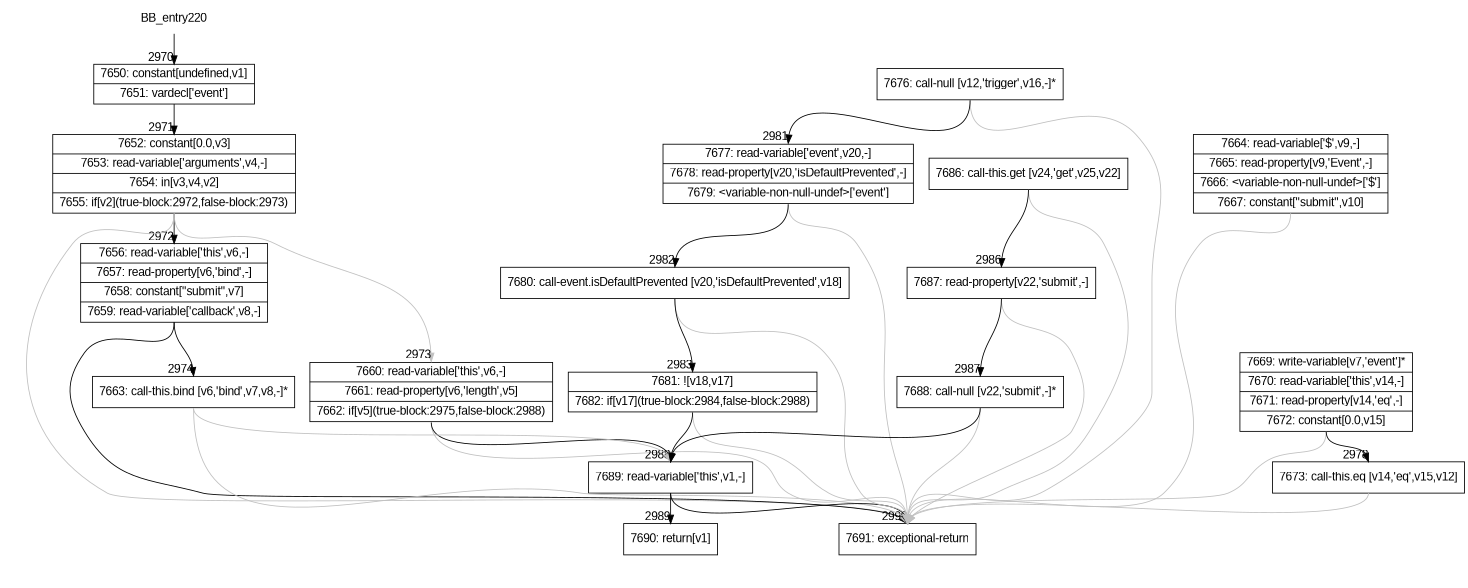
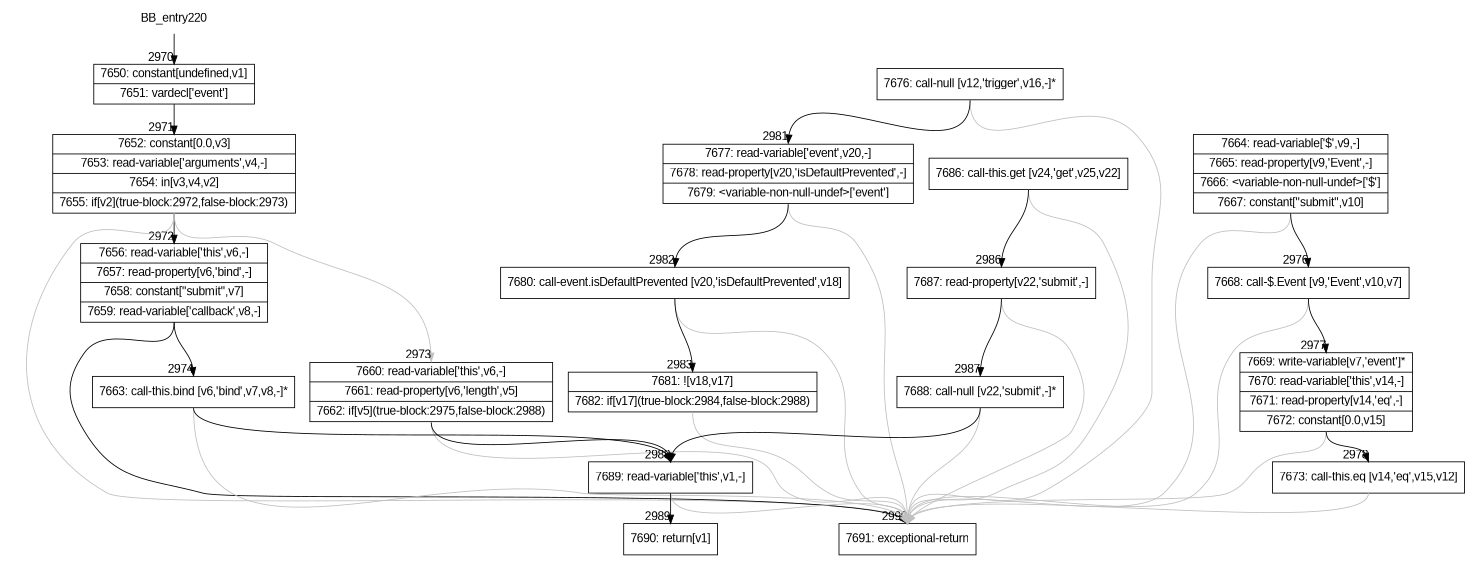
  digraph {
    fontname="Liberation Sans"
    rankdir=TD
    node [fontname="Liberation Sans" shape=record]
    edge [fontname="Liberation Sans" headport=n tailport=s]
    n1 [label=BB_entry220 shape=none]
    n2 [label="{7650: constant[undefined,v1]|7651: vardecl['event']}"]
    n3 [label="{7652: constant[0.0,v3]|7653: read-variable['arguments',v4,-]|7654: in[v3,v4,v2]|7655: if[v2](true-block:2972,false-block:2973)}"]
    n4 [label="{7656: read-variable['this',v6,-]|7657: read-property[v6,'bind',-]|7658: constant[\"submit\",v7]|7659: read-variable['callback',v8,-]}"]
    n5 [label="{7660: read-variable['this',v6,-]|7661: read-property[v6,'length',v5]|7662: if[v5](true-block:2975,false-block:2988)}"]
    n6 [label="{7691: exceptional-return}"]
    n7 [label="{7663: call-this.bind [v6,'bind',v7,v8,-]*}"]
    n8 [label="{7689: read-variable['this',v1,-]}"]
    n9 [label="{7664: read-variable['$',v9,-]|7665: read-property[v9,'Event',-]|7666: \<variable-non-null-undef\>['$']|7667: constant[\"submit\",v10]}"]
+   n10 [label="{7668: call-$.Event [v9,'Event',v10,v7]}"]
    n11 [label="{7690: return[v1]}"]
    n12 [label="{7669: write-variable[v7,'event']*|7670: read-variable['this',v14,-]|7671: read-property[v14,'eq',-]|7672: constant[0.0,v15]}"]
    n13 [label="{7673: call-this.eq [v14,'eq',v15,v12]}"]
    n14 [label="{7676: call-null [v12,'trigger',v16,-]*}"]
    n15 [label="{7677: read-variable['event',v20,-]|7678: read-property[v20,'isDefaultPrevented',-]|7679: \<variable-non-null-undef\>['event']}"]
    n16 [label="{7680: call-event.isDefaultPrevented [v20,'isDefaultPrevented',v18]}"]
    n17 [label="{7681: ![v18,v17]|7682: if[v17](true-block:2984,false-block:2988)}"]
    n18 [label="{7686: call-this.get [v24,'get',v25,v22]}"]
    n19 [label="{7687: read-property[v22,'submit',-]}"]
    n20 [label="{7688: call-null [v22,'submit',-]*}"]
    n1 -> n2 [headlabel="    2970"]
    n2 -> n3 [headlabel="      2971"]
    n3 -> n4 [headlabel="      2972"]
    n3 -> n5 [color=gray headlabel="      2973"]
    n3 -> n6 [color=gray headlabel="      2990"]
    n4 -> n6 [color=black]
    n4 -> n7 [headlabel="      2974"]
    n5 -> n6 [color=gray]
    n5 -> n8 [headlabel="      2988"]
    n7 -> n6 [color=gray]
-   n7 -> n8 [color=gray]
-   n8 -> n6 [color=black]
+   n7 -> n8
+   n8 -> n6 [color=gray]
    n8 -> n11 [headlabel="      2989"]
    n9 -> n6 [color=gray]
+   n9 -> n10 [headlabel="      2976"]
+   n10 -> n6 [color=gray]
+   n10 -> n12 [headlabel="      2977"]
    n12 -> n6 [color=gray]
    n12 -> n13 [headlabel="      2978"]
    n13 -> n6 [color=gray]
    n14 -> n6 [color=gray]
    n14 -> n15 [headlabel="      2981"]
    n15 -> n6 [color=gray]
    n15 -> n16 [headlabel="      2982"]
    n16 -> n6 [color=gray]
    n16 -> n17 [headlabel="      2983"]
    n17 -> n6 [color=gray]
-   n17 -> n8
    n18 -> n6 [color=gray]
    n18 -> n19 [headlabel="      2986"]
    n19 -> n6 [color=gray]
    n19 -> n20 [headlabel="      2987"]
    n20 -> n6 [color=gray]
    n20 -> n8
  }
